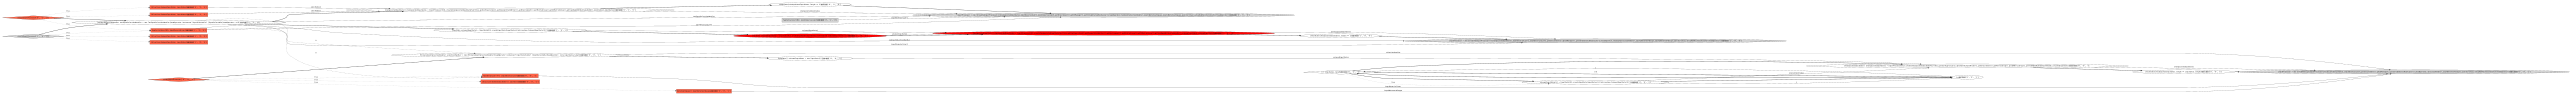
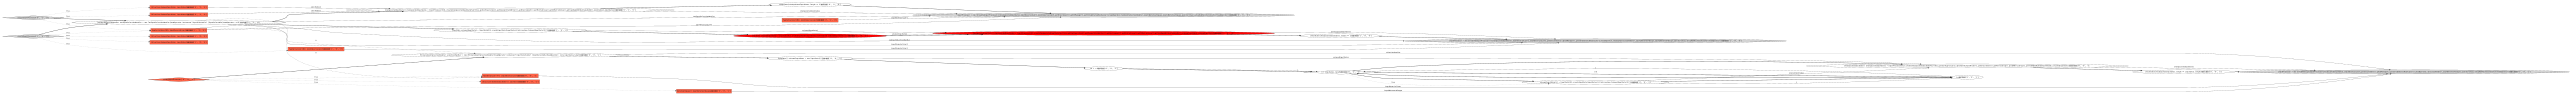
  digraph {
    fontname="JetBrains Mono"
    rankdir=LR
    node [fillcolor=white fontname="JetBrains Mono" shape=ellipse style=filled]
    edge [fontname="JetBrains Mono" style=solid]
    n1 [fillcolor=tomato label="Collection<IndexedInputGate> inputGates1@@@2@@@['1', '0', '0']" shape=box]
    n2 [fillcolor=tomato label="WatermarkGauge(( inputWatermarkGauges@@@2@@@['0', '0', '1']" shape=box]
    n3 [fillcolor=lightgray label="inputProcessor = new StreamMultipleInputProcessor(checkpointedInputGates,inputDeserializers,getEnvironment().getIOManager(),getStreamStatusMaintainer(),headOperator,selectionHandler,inputWatermarkGauges,operatorChain,setupNumRecordsInCounter(headOperator))@@@12@@@['0', '0', '1']"]
    n4 [label="InputGate(( unionedInputGates = new InputGate((((@@@4@@@['0', '0', '1']"]
    n5 [label="CheckpointedInputGate(( checkpointedInputGates = InputProcessorUtil.createCheckpointedInputGatePair(this,getConfiguration(),getChannelStateWriter(),getEnvironment().getMetricGroup().getIOMetricGroup(),getTaskNameWithSubtaskAndId(),unionedInputGates)@@@10@@@['0', '0', '1']"]
+   n6 [label="int i = 0@@@5@@@['0', '0', '1']"]
    n7 [label="checkState(checkpointedInputGates.length == inputGates.length)@@@11@@@['0', '0', '1']"]
    n8 [label="i < inputGates.length@@@6@@@['0', '0', '1']" shape=diamond]
    n9 [label="checkState(checkpointedInputGates.length == 2)@@@5@@@['0', '1', '0']"]
    n10 [fillcolor=lightgray label="inputProcessor = new StreamTwoInputProcessor<>(checkpointedInputGates,inputDeserializer1,inputDeserializer2,getEnvironment().getIOManager(),getStreamStatusMaintainer(),headOperator,twoInputSelectionHandler,input1WatermarkGauge,input2WatermarkGauge,operatorChain,setupNumRecordsInCounter(headOperator))@@@6@@@['0', '1', '0']"]
    n11 [label="unionedInputGates(i( = InputGateUtil.createInputGate(inputGates(i(.toArray(new IndexedInputGate(((())@@@8@@@['0', '0', '1']"]
    n12 [label="i++@@@7@@@['0', '0', '1']"]
    n13 [fillcolor=tomato label="TypeSerializer<IN2> inputDeserializer2@@@2@@@['1', '1', '0']" shape=box]
    n14 [fillcolor=lightgray label="inputProcessor = new StreamTwoInputProcessor<>(checkpointedInputGates,inputDeserializer1,inputDeserializer2,getEnvironment().getIOManager(),getStreamStatusMaintainer(),headOperator,twoInputSelectionHandler,input1WatermarkGauge,input2WatermarkGauge,operatorChain,setupNumRecordsInCounter(headOperator))@@@8@@@['1', '0', '0']"]
    n15 [fillcolor=tomato label="TypeSerializer<?>(( inputDeserializers@@@2@@@['0', '0', '1']" shape=box]
    n16 [fillcolor=tomato label="Collection<IndexedInputGate> inputGates2@@@2@@@['1', '0', '0']" shape=box]
    n17 [label="MultipleInputSelectionHandler selectionHandler = new MultipleInputSelectionHandler(headOperator instanceof InputSelectable? (InputSelectable)headOperator: null,inputGates.length)@@@3@@@['0', '0', '1']"]
    n18 [fillcolor=red label="CheckpointedInputGate(( checkpointedInputGates = InputProcessorUtil.createCheckpointedInputGatePair(this,getConfiguration(),getChannelStateWriter(),getEnvironment().getMetricGroup().getIOMetricGroup(),getTaskNameWithSubtaskAndId(),unionedInputGate1,unionedInputGate2)@@@6@@@['1', '0', '0']"]
    n19 [label="checkState(checkpointedInputGates.length == 2)@@@7@@@['1', '0', '0']"]
-   n20 [fillcolor=lightgray label="TypeSerializer<IN1> inputDeserializer1@@@2@@@['0', '1', '0']" shape=box]
+   n20 [fillcolor=tomato label="TypeSerializer<IN1> inputDeserializer1@@@2@@@['0', '1', '0']" shape=box]
    n21 [fillcolor=tomato label="Collection<IndexedInputGate>(( inputGates@@@2@@@['0', '0', '1']" shape=box]
    n22 [fillcolor=lightgray label="createInputProcessor['1', '0', '0']" shape=diamond]
+   n23 [fillcolor=tomato label="TypeSerializer<IN1> inputDeserializer1@@@2@@@['1', '0', '0']" shape=box]
    n24 [label="TwoInputSelectionHandler twoInputSelectionHandler = new TwoInputSelectionHandler(headOperator instanceof InputSelectable? (InputSelectable)headOperator: null)@@@3@@@['1', '1', '0']"]
    n25 [label="CheckpointedInputGate(( checkpointedInputGates = InputProcessorUtil.createCheckpointedInputGatePair(this,getConfiguration(),getChannelStateWriter(),getEnvironment().getMetricGroup().getIOMetricGroup(),getTaskNameWithSubtaskAndId(),inputGates1,inputGates2)@@@4@@@['0', '1', '0']"]
    n26 [label="InputGate unionedInputGate1 = InputGateUtil.createInputGate(inputGates1.toArray(new IndexedInputGate(((())@@@4@@@['1', '0', '0']"]
    n27 [fillcolor=tomato label="createInputProcessor['0', '0', '1']" shape=diamond]
    n28 [fillcolor=tomato label="Collection<IndexedInputGate> inputGates2@@@2@@@['0', '1', '0']" shape=box]
    n29 [fillcolor=red label="InputGate unionedInputGate2 = InputGateUtil.createInputGate(inputGates2.toArray(new IndexedInputGate(((())@@@5@@@['1', '0', '0']"]
-   n30 [fillcolor=tomato label="createInputProcessor['0', '1', '0']" shape=diamond]
+   n30 [fillcolor=lightgray label="createInputProcessor['0', '1', '0']" shape=diamond]
    n31 [fillcolor=tomato label="Collection<IndexedInputGate> inputGates1@@@2@@@['0', '1', '0']" shape=box]
    n2 -> n3 [label=inputWatermarkGauges]
    n4 -> n5 [label=unionedInputGates]
+   n4 -> n6 [style=bold]
    n5 -> n3 [label=checkpointedInputGates]
    n5 -> n7 [style=bold]
+   n6 -> n8 [style=bold]
+   n6 -> n8 [label=i]
    n7 -> n3 [style=bold]
    n8 -> n5 [style=bold]
    n8 -> n11 [label=true style=dotted]
    n8 -> n11 [style=bold]
    n8 -> n12 [label=true style=bold]
    n9 -> n10 [style=bold]
    n11 -> n5 [label=unionedInputGates]
    n11 -> n12 [label=i]
    n11 -> n12 [style=bold]
    n12 -> n8 [style=bold]
    n12 -> n8 [label=i]
    n13 -> n10 [label=inputDeserializer2]
    n13 -> n14 [label=inputDeserializer2]
    n13 -> n15 [label=0 style=dashed]
    n15 -> n3 [label=inputDeserializers]
    n17 -> n3 [label=selectionHandler]
    n17 -> n4 [style=bold]
    n18 -> n14 [label=checkpointedInputGates]
    n18 -> n19 [style=bold]
    n19 -> n14 [style=bold]
    n20 -> n10 [label=inputDeserializer1]
    n22 -> n1 [label=true style=dotted]
    n22 -> n13 [label=true style=dotted]
    n22 -> n16 [label=true style=dotted]
+   n22 -> n23 [label=true style=dotted]
    n22 -> n24 [style=bold]
+   n23 -> n14 [label=inputDeserializer1]
    n24 -> n10 [label=twoInputSelectionHandler]
    n24 -> n14 [label=twoInputSelectionHandler]
    n24 -> n17 [label=0 style=dashed]
    n24 -> n25 [style=bold]
    n24 -> n26 [style=bold]
    n25 -> n9 [style=bold]
    n25 -> n10 [label=checkpointedInputGates]
    n26 -> n18 [label=unionedInputGate1]
    n26 -> n29 [style=bold]
    n27 -> n2 [label=true style=dotted]
    n27 -> n15 [label=true style=dotted]
    n27 -> n17 [style=bold]
    n27 -> n21 [label=true style=dotted]
    n28 -> n25 [label=inputGates2]
    n29 -> n18 [style=bold]
    n29 -> n18 [label=unionedInputGate2]
    n30 -> n13 [label=true style=dotted]
    n30 -> n24 [style=bold]
    n30 -> n28 [label=true style=dotted]
    n30 -> n31 [label=true style=dotted]
    n31 -> n25 [label=inputGates1]
  }
